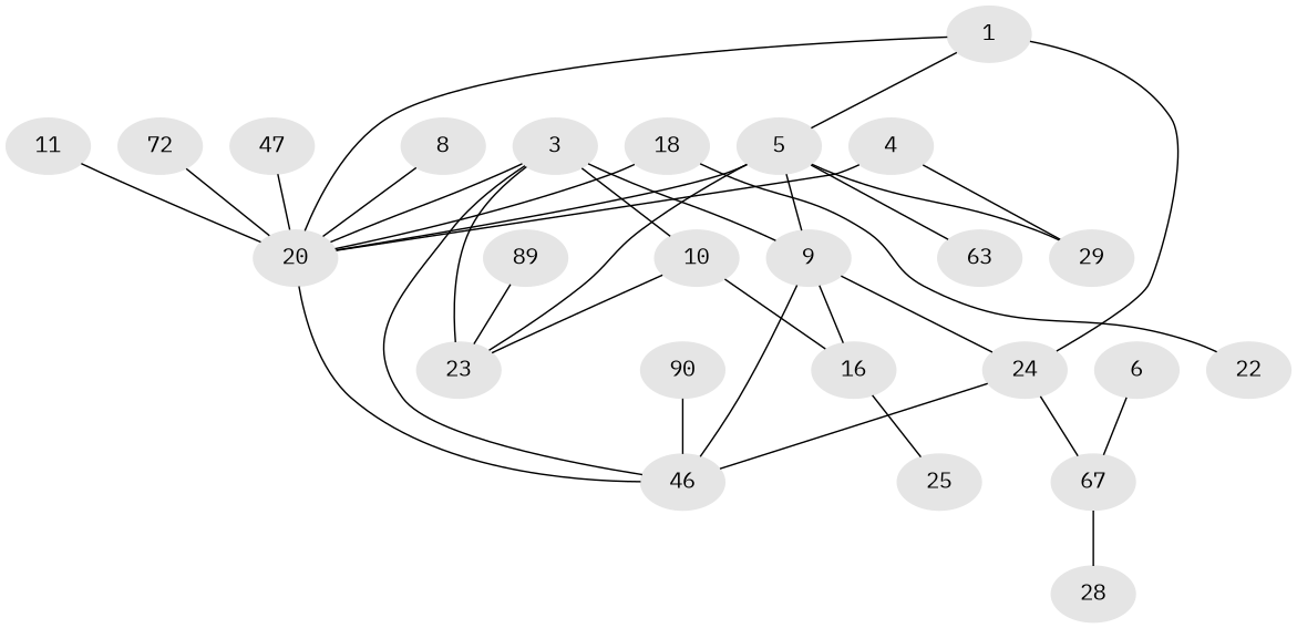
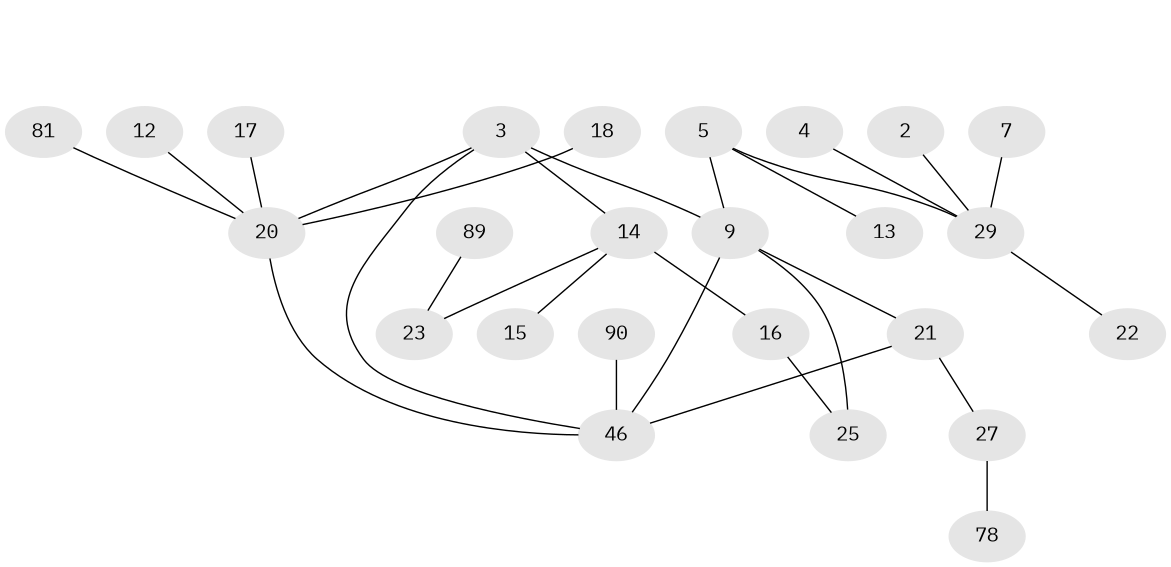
  graph {
    fontname="IBM Plex Mono"
    node [color=gray90 fontname="IBM Plex Mono" style=filled]
    edge [fontname="IBM Plex Mono" weight=1.0]
-   1
    5
    20
-   24
+   24 [label=21]
    n5 [label=29]
    9
    23
-   13 [label=63]
-   14 [label=10]
+   13
+   14
    16
+   15
    n12 [label=46]
-   27 [label=67]
+   27
+   2
    22
    3
    4
-   6
-   28
-   8
+   28 [label=78]
+   7
    25
    n23 [label=90]
-   11
-   12 [label=72]
-   17 [label=47]
+   11 [label=81]
+   12
+   17
    18
    n28 [label=89]
-   1 -- 5
-   1 -- 20
-   1 -- 24 [weight=2.0]
-   5 -- 20
    5 -- n5 [weight=2.0]
    5 -- 9
-   5 -- 23
    5 -- 13
    20 -- n12
    24 -- n12
    24 -- 27
-   18 -- 22
+   n5 -- 22
    9 -- 24
-   9 -- 16 [weight=2.0]
+   9 -- 25 [weight=2.0]
    9 -- n12
    14 -- 23
    14 -- 16 [weight=2.0]
+   14 -- 15
    16 -- 25
    27 -- 28
+   2 -- n5
    3 -- 20
    3 -- 9
-   3 -- 23
    3 -- 14
    3 -- n12
-   4 -- 20
    4 -- n5
-   6 -- 27
-   8 -- 20
+   7 -- n5
    n23 -- n12
    11 -- 20
    12 -- 20
    17 -- 20
    18 -- 20
    n28 -- 23
  }
